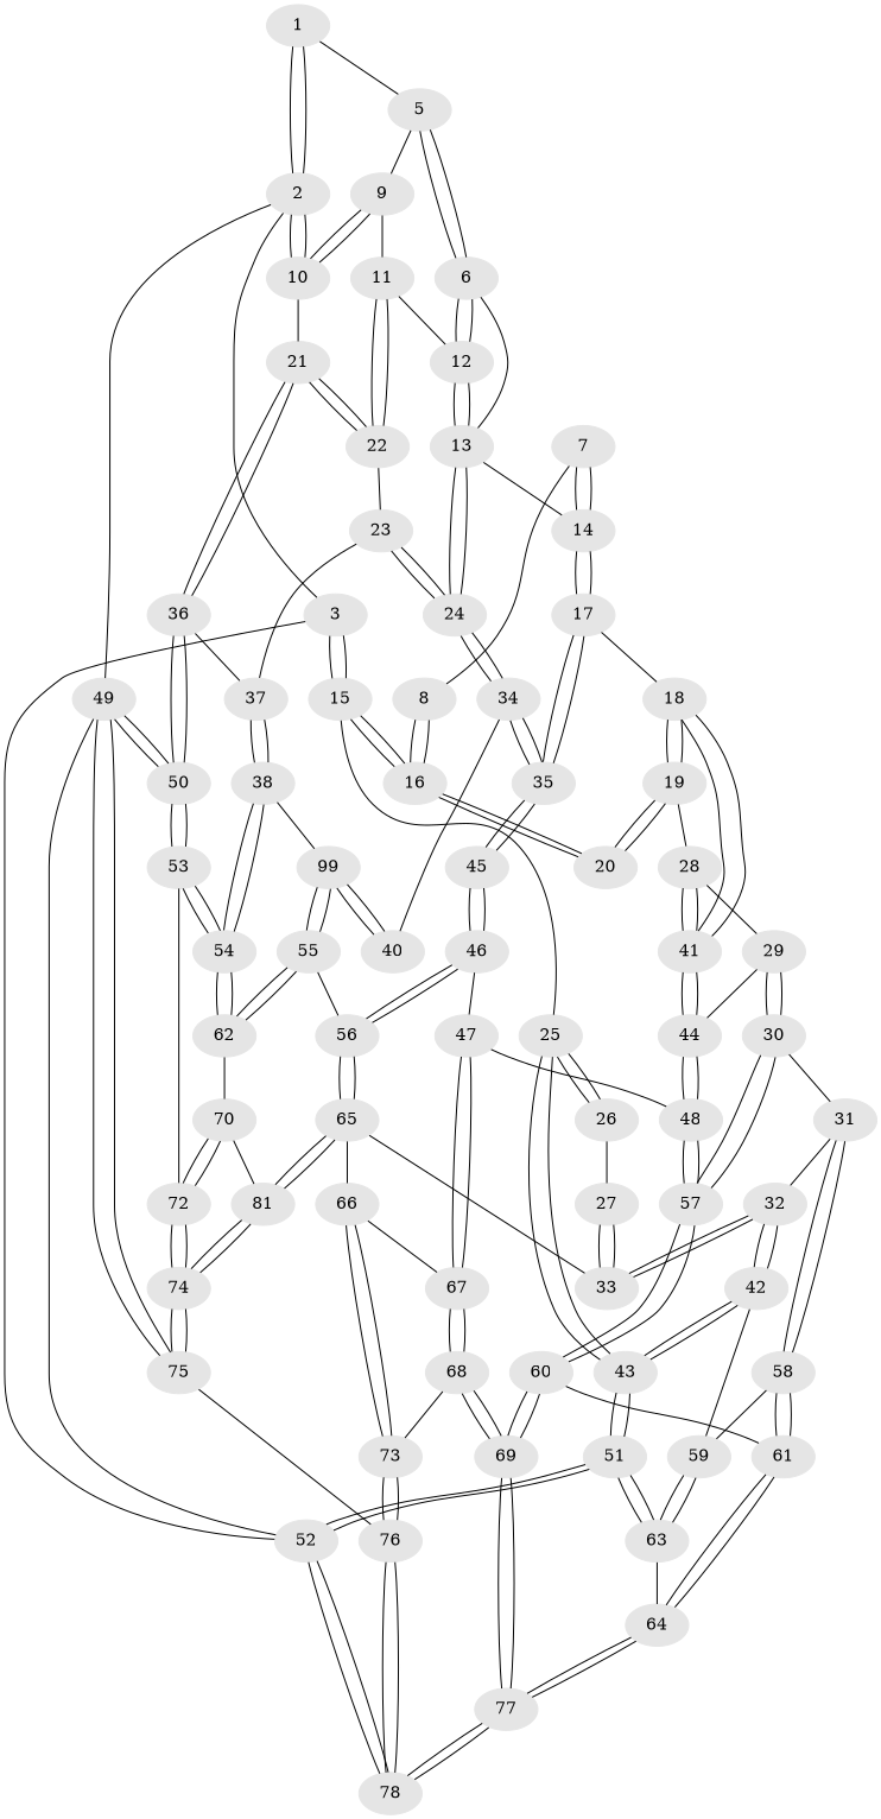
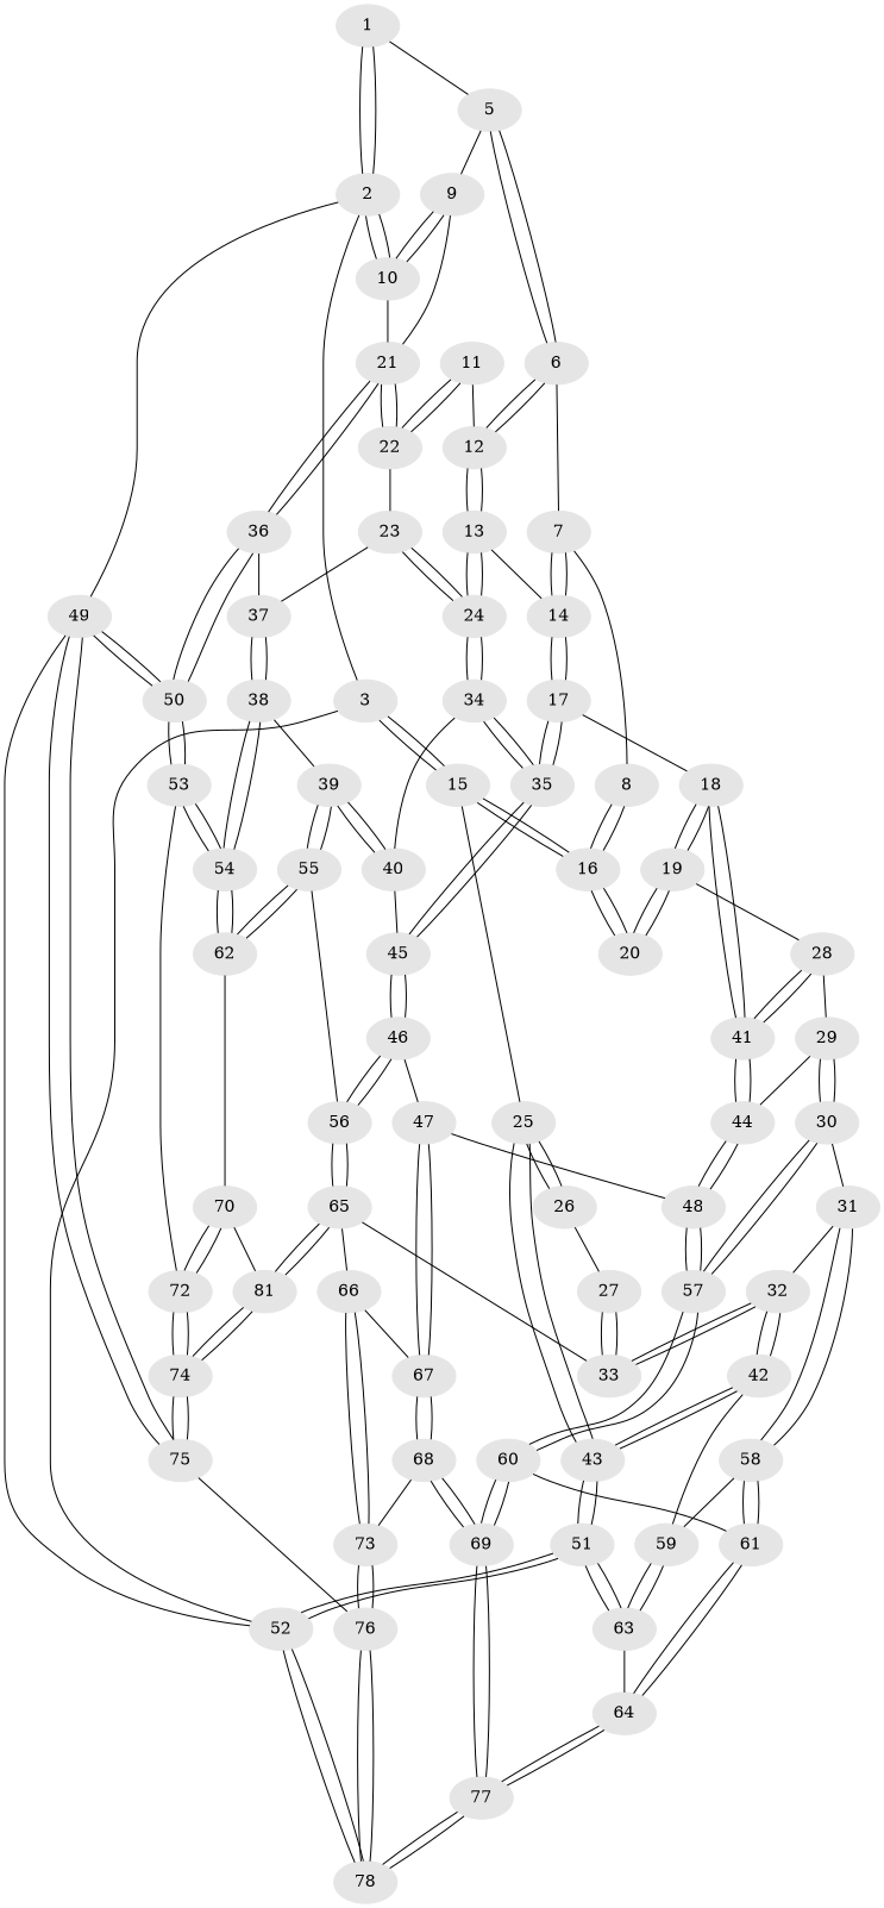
  graph {
    node [color=gray90 style=filled]
    1
    2
    5
    3
    10
    49
    6
    9
    15
    52
    21
    50
    75
    16
    25
    78
    8
    7
    12
    11
    14
    13
    17
    20
    22
    36
    23
    24
    34
    18
    35
    26
    43
    19
    41
    45
    28
    44
    29
    37
    38
    40
    27
    51
    33
    30
    31
    57
    48
    32
    58
    60
    42
    59
    61
    46
    53
-   39 [label=99]
+   39
    54
    55
    62
    56
    63
    47
    67
    65
    68
    76
    72
    64
    74
    70
    66
    n74 [label=81]
    69
    77
    73
    1 -- 2
    1 -- 2
    1 -- 5
    2 -- 3
    2 -- 10
    2 -- 10
    2 -- 49
    5 -- 6
    5 -- 6
    5 -- 9
    3 -- 15
    3 -- 15
    3 -- 52
    10 -- 21
    49 -- 52
    49 -- 50
    49 -- 50
    49 -- 75
    49 -- 75
-   6 -- 13
+   6 -- 7
    6 -- 12
    6 -- 12
    9 -- 10
    9 -- 10
-   9 -- 11
+   9 -- 21
    15 -- 16
    15 -- 16
    15 -- 25
    52 -- 78
    52 -- 78
    21 -- 22
    21 -- 22
    21 -- 36
    21 -- 36
    50 -- 53
    50 -- 53
    75 -- 76
    16 -- 20
    16 -- 20
    25 -- 26
    25 -- 26
    25 -- 43
    25 -- 43
    8 -- 16
    8 -- 16
    7 -- 8
    7 -- 14
    7 -- 14
    12 -- 13
    12 -- 13
    11 -- 12
    11 -- 22
    11 -- 22
    14 -- 17
    14 -- 17
    13 -- 14
    13 -- 24
    13 -- 24
    17 -- 18
    17 -- 35
    17 -- 35
    22 -- 23
    36 -- 50
    36 -- 50
    36 -- 37
    23 -- 24
    23 -- 24
    23 -- 37
    24 -- 34
    24 -- 34
    34 -- 35
    34 -- 35
    34 -- 40
    18 -- 19
    18 -- 19
    18 -- 41
    18 -- 41
    35 -- 45
    35 -- 45
    26 -- 27
    43 -- 51
    43 -- 51
    19 -- 20
    19 -- 20
    19 -- 28
    41 -- 44
    41 -- 44
    45 -- 46
    45 -- 46
    28 -- 41
    28 -- 41
    28 -- 29
    44 -- 48
    44 -- 48
    29 -- 44
    29 -- 30
    29 -- 30
    37 -- 38
    37 -- 38
    38 -- 39
    38 -- 54
    38 -- 54
+   40 -- 45
    27 -- 33
    27 -- 33
    51 -- 52
    51 -- 52
    51 -- 63
    51 -- 63
    30 -- 31
    30 -- 57
    30 -- 57
    31 -- 32
    31 -- 58
    31 -- 58
    57 -- 60
    57 -- 60
    48 -- 57
    48 -- 57
    32 -- 33
    32 -- 33
    32 -- 42
    32 -- 42
    58 -- 59
    58 -- 61
    58 -- 61
    60 -- 61
    60 -- 69
    60 -- 69
    42 -- 43
    42 -- 43
    42 -- 59
    59 -- 63
    59 -- 63
    61 -- 64
    61 -- 64
    46 -- 56
    46 -- 56
    46 -- 47
    53 -- 54
    53 -- 54
    53 -- 72
    39 -- 40
    39 -- 40
    39 -- 55
    39 -- 55
    54 -- 62
    54 -- 62
    55 -- 62
    55 -- 62
    55 -- 56
    62 -- 70
    56 -- 65
    56 -- 65
    63 -- 64
    47 -- 48
    47 -- 67
    47 -- 67
    67 -- 68
    67 -- 68
    65 -- 33
    65 -- 66
    65 -- n74
    65 -- n74
    68 -- 69
    68 -- 69
    68 -- 73
    76 -- 78
    76 -- 78
    72 -- 74
    72 -- 74
    64 -- 77
    64 -- 77
    74 -- 75
    74 -- 75
    70 -- 72
    70 -- 72
    70 -- n74
    66 -- 67
    66 -- 73
    66 -- 73
    n74 -- 74
    n74 -- 74
    69 -- 77
    69 -- 77
    77 -- 78
    77 -- 78
    73 -- 76
    73 -- 76
  }
